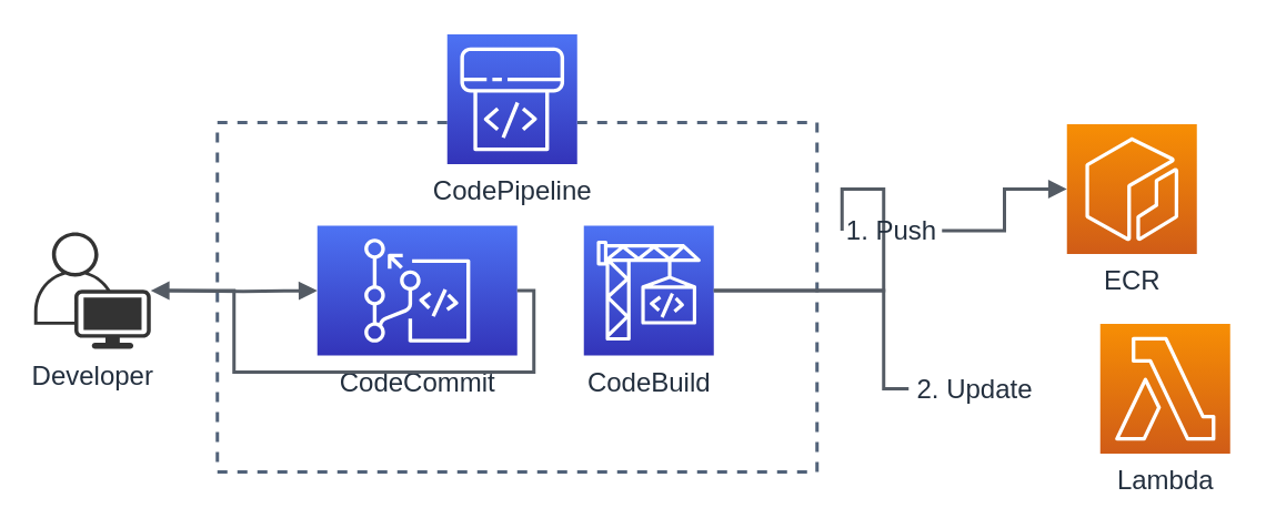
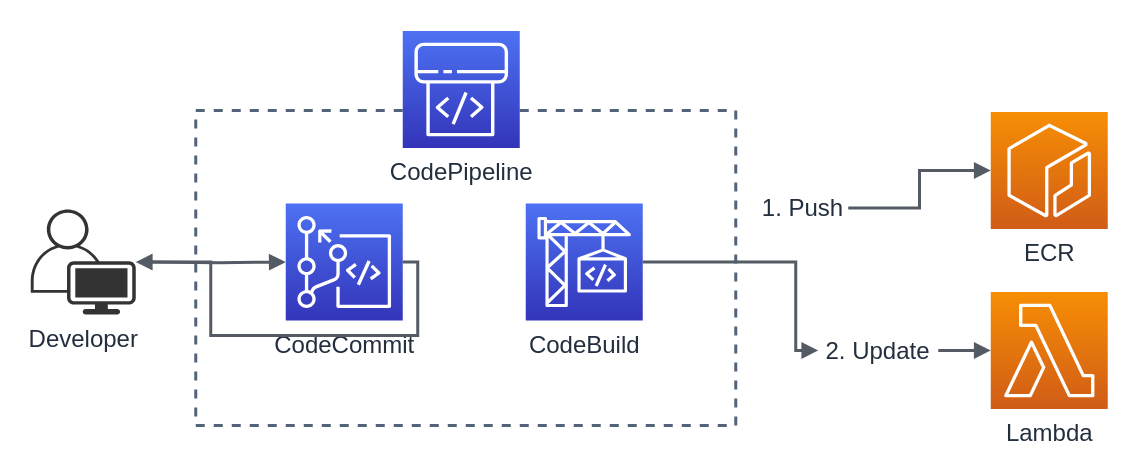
  <mxCell id="0" />
  <mxCell id="1" parent="0" />
  <mxCell id="2" value="" style="fillColor=none;strokeColor=#52637A;dashed=1;verticalAlign=top;fontStyle=0;fontColor=#5A6C86;fontSize=16;strokeWidth=2;" parent="1" vertex="1"><mxGeometry x="130" y="73" width="360" height="210" as="geometry" /></mxCell>
  <mxCell id="3" value="&lt;font style=&quot;font-size: 16px;&quot;&gt;Lambda&lt;/font&gt;" style="sketch=0;points=[[0,0,0],[0.25,0,0],[0.5,0,0],[0.75,0,0],[1,0,0],[0,1,0],[0.25,1,0],[0.5,1,0],[0.75,1,0],[1,1,0],[0,0.25,0],[0,0.5,0],[0,0.75,0],[1,0.25,0],[1,0.5,0],[1,0.75,0]];outlineConnect=0;fontColor=#232F3E;gradientColor=#F78E04;gradientDirection=north;fillColor=#D05C17;strokeColor=#ffffff;dashed=0;verticalLabelPosition=bottom;verticalAlign=top;align=center;html=1;fontSize=12;fontStyle=0;aspect=fixed;shape=mxgraph.aws4.resourceIcon;resIcon=mxgraph.aws4.lambda;" parent="1" vertex="1"><mxGeometry x="660" y="194" width="78" height="78" as="geometry" /></mxCell>
- <mxCell id="5" value="&lt;font style=&quot;font-size: 16px;&quot;&gt;CodeCommit&lt;/font&gt;" style="sketch=0;points=[[0,0,0],[0.25,0,0],[0.5,0,0],[0.75,0,0],[1,0,0],[0,1,0],[0.25,1,0],[0.5,1,0],[0.75,1,0],[1,1,0],[0,0.25,0],[0,0.5,0],[0,0.75,0],[1,0.25,0],[1,0.5,0],[1,0.75,0]];outlineConnect=0;fontColor=#232F3E;gradientColor=#4D72F3;gradientDirection=north;fillColor=#3334B9;strokeColor=#ffffff;dashed=0;verticalLabelPosition=bottom;verticalAlign=top;align=center;html=1;fontSize=12;fontStyle=0;shape=mxgraph.aws4.resourceIcon;resIcon=mxgraph.aws4.codecommit;" parent="1" vertex="1"><mxGeometry x="190" y="135" width="120" height="78" as="geometry" /></mxCell>
+ <mxCell id="4" value="" style="edgeStyle=orthogonalEdgeStyle;html=1;endArrow=block;elbow=vertical;startArrow=none;endFill=1;strokeColor=#545B64;rounded=0;entryX=0;entryY=0.5;entryDx=0;entryDy=0;entryPerimeter=0;fontStyle=1;strokeWidth=2;exitX=1;exitY=0.5;exitDx=0;exitDy=0;exitPerimeter=0;" parent="1" source="16" target="3" edge="1"><mxGeometry width="100" relative="1" as="geometry"><mxPoint x="550" y="125" as="sourcePoint" /><mxPoint x="390" y="295" as="targetPoint" /></mxGeometry></mxCell>
+ <mxCell id="5" value="&lt;font style=&quot;font-size: 16px;&quot;&gt;CodeCommit&lt;/font&gt;" style="sketch=0;points=[[0,0,0],[0.25,0,0],[0.5,0,0],[0.75,0,0],[1,0,0],[0,1,0],[0.25,1,0],[0.5,1,0],[0.75,1,0],[1,1,0],[0,0.25,0],[0,0.5,0],[0,0.75,0],[1,0.25,0],[1,0.5,0],[1,0.75,0]];outlineConnect=0;fontColor=#232F3E;gradientColor=#4D72F3;gradientDirection=north;fillColor=#3334B9;strokeColor=#ffffff;dashed=0;verticalLabelPosition=bottom;verticalAlign=top;align=center;html=1;fontSize=12;fontStyle=0;shape=mxgraph.aws4.resourceIcon;resIcon=mxgraph.aws4.codecommit;" parent="1" vertex="1"><mxGeometry x="190" y="135" width="78" height="78" as="geometry" /></mxCell>
  <mxCell id="6" value="&lt;font style=&quot;font-size: 16px;&quot;&gt;CodeBuild&lt;/font&gt;" style="sketch=0;points=[[0,0,0],[0.25,0,0],[0.5,0,0],[0.75,0,0],[1,0,0],[0,1,0],[0.25,1,0],[0.5,1,0],[0.75,1,0],[1,1,0],[0,0.25,0],[0,0.5,0],[0,0.75,0],[1,0.25,0],[1,0.5,0],[1,0.75,0]];outlineConnect=0;fontColor=#232F3E;gradientColor=#4D72F3;gradientDirection=north;fillColor=#3334B9;strokeColor=#ffffff;dashed=0;verticalLabelPosition=bottom;verticalAlign=top;align=center;html=1;fontSize=12;fontStyle=0;aspect=fixed;shape=mxgraph.aws4.resourceIcon;resIcon=mxgraph.aws4.codebuild;" parent="1" vertex="1"><mxGeometry x="350" y="135" width="78" height="78" as="geometry" /></mxCell>
  <mxCell id="7" value="&lt;font style=&quot;font-size: 16px;&quot;&gt;CodePipeline&lt;/font&gt;" style="sketch=0;points=[[0,0,0],[0.25,0,0],[0.5,0,0],[0.75,0,0],[1,0,0],[0,1,0],[0.25,1,0],[0.5,1,0],[0.75,1,0],[1,1,0],[0,0.25,0],[0,0.5,0],[0,0.75,0],[1,0.25,0],[1,0.5,0],[1,0.75,0]];outlineConnect=0;fontColor=#232F3E;gradientColor=#4D72F3;gradientDirection=north;fillColor=#3334B9;strokeColor=#ffffff;dashed=0;verticalLabelPosition=bottom;verticalAlign=top;align=center;html=1;fontSize=12;fontStyle=0;aspect=fixed;shape=mxgraph.aws4.resourceIcon;resIcon=mxgraph.aws4.codepipeline;" parent="1" vertex="1"><mxGeometry x="268" y="20" width="78" height="78" as="geometry" /></mxCell>
- <mxCell id="8" value="&lt;font style=&quot;font-size: 16px;&quot;&gt;ECR&lt;/font&gt;" style="sketch=0;points=[[0,0,0],[0.25,0,0],[0.5,0,0],[0.75,0,0],[1,0,0],[0,1,0],[0.25,1,0],[0.5,1,0],[0.75,1,0],[1,1,0],[0,0.25,0],[0,0.5,0],[0,0.75,0],[1,0.25,0],[1,0.5,0],[1,0.75,0]];outlineConnect=0;fontColor=#232F3E;gradientColor=#F78E04;gradientDirection=north;fillColor=#D05C17;strokeColor=#ffffff;dashed=0;verticalLabelPosition=bottom;verticalAlign=top;align=center;html=1;fontSize=12;fontStyle=0;aspect=fixed;shape=mxgraph.aws4.resourceIcon;resIcon=mxgraph.aws4.ecr;" parent="1" vertex="1"><mxGeometry x="640" y="74" width="78" height="78" as="geometry" /></mxCell>
+ <mxCell id="8" value="&lt;font style=&quot;font-size: 16px;&quot;&gt;ECR&lt;/font&gt;" style="sketch=0;points=[[0,0,0],[0.25,0,0],[0.5,0,0],[0.75,0,0],[1,0,0],[0,1,0],[0.25,1,0],[0.5,1,0],[0.75,1,0],[1,1,0],[0,0.25,0],[0,0.5,0],[0,0.75,0],[1,0.25,0],[1,0.5,0],[1,0.75,0]];outlineConnect=0;fontColor=#232F3E;gradientColor=#F78E04;gradientDirection=north;fillColor=#D05C17;strokeColor=#ffffff;dashed=0;verticalLabelPosition=bottom;verticalAlign=top;align=center;html=1;fontSize=12;fontStyle=0;aspect=fixed;shape=mxgraph.aws4.resourceIcon;resIcon=mxgraph.aws4.ecr;" parent="1" vertex="1"><mxGeometry x="660" y="74" width="78" height="78" as="geometry" /></mxCell>
  <mxCell id="9" value="&lt;font color=&quot;#232f3e&quot;&gt;Developer&lt;/font&gt;" style="points=[[0.35,0,0],[0.98,0.51,0],[1,0.71,0],[0.67,1,0],[0,0.795,0],[0,0.65,0]];verticalLabelPosition=bottom;sketch=0;html=1;verticalAlign=top;aspect=fixed;align=center;pointerEvents=1;shape=mxgraph.cisco19.user;fillColor=#333333;strokeColor=none;strokeWidth=2;fontSize=16;" parent="1" vertex="1"><mxGeometry x="20" y="139" width="70" height="70" as="geometry" /></mxCell>
  <mxCell id="10" value="" style="edgeStyle=orthogonalEdgeStyle;html=1;endArrow=block;elbow=vertical;startArrow=none;endFill=1;strokeColor=#545B64;rounded=0;fontStyle=1;strokeWidth=2;exitX=1;exitY=0.5;exitDx=0;exitDy=0;exitPerimeter=0;" parent="1" source="5" target="9" edge="1"><mxGeometry width="100" relative="1" as="geometry"><mxPoint x="560" y="135" as="sourcePoint" /><mxPoint x="460" y="314" as="targetPoint" /></mxGeometry></mxCell>
  <mxCell id="11" value="" style="edgeStyle=orthogonalEdgeStyle;html=1;endArrow=block;elbow=vertical;startArrow=none;endFill=1;strokeColor=#545B64;rounded=0;entryX=0;entryY=0.5;entryDx=0;entryDy=0;entryPerimeter=0;fontStyle=1;strokeWidth=2;exitX=1;exitY=0.5;exitDx=0;exitDy=0;exitPerimeter=0;" parent="1" source="14" target="8" edge="1"><mxGeometry width="100" relative="1" as="geometry"><mxPoint x="438" y="184" as="sourcePoint" /><mxPoint x="620" y="279" as="targetPoint" /></mxGeometry></mxCell>
  <mxCell id="12" value="" style="edgeStyle=orthogonalEdgeStyle;html=1;endArrow=block;elbow=vertical;startArrow=none;endFill=1;strokeColor=#545B64;rounded=0;entryX=0;entryY=0.5;entryDx=0;entryDy=0;entryPerimeter=0;fontStyle=1;strokeWidth=2;" parent="1" target="5" edge="1"><mxGeometry width="100" relative="1" as="geometry"><mxPoint x="100" y="174" as="sourcePoint" /><mxPoint x="360" y="184" as="targetPoint" /></mxGeometry></mxCell>
- <mxCell id="13" value="" style="edgeStyle=orthogonalEdgeStyle;html=1;endArrow=none;elbow=vertical;startArrow=none;endFill=1;strokeColor=#545B64;rounded=0;entryX=0;entryY=0.5;entryDx=0;entryDy=0;entryPerimeter=0;fontStyle=1;strokeWidth=2;exitX=1;exitY=0.5;exitDx=0;exitDy=0;exitPerimeter=0;" parent="1" source="6" target="14" edge="1"><mxGeometry width="100" relative="1" as="geometry"><mxPoint x="428" y="174" as="sourcePoint" /><mxPoint x="610" y="83" as="targetPoint" /><Array as="points"><mxPoint x="530" y="174" /><mxPoint x="530" y="113" /></Array></mxGeometry></mxCell>
  <mxCell id="14" value="1. Push" style="text;html=1;strokeColor=none;fillColor=none;align=center;verticalAlign=middle;whiteSpace=wrap;rounded=0;strokeWidth=2;fontSize=16;fontColor=#232F3E;" parent="1" vertex="1"><mxGeometry x="505" y="123" width="60" height="30" as="geometry" /></mxCell>
- <mxCell id="15" value="" style="edgeStyle=orthogonalEdgeStyle;html=1;endArrow=none;elbow=vertical;startArrow=none;endFill=1;strokeColor=#545B64;rounded=0;entryX=0;entryY=0.5;entryDx=0;entryDy=0;entryPerimeter=0;fontStyle=1;strokeWidth=2;exitX=1;exitY=0.5;exitDx=0;exitDy=0;exitPerimeter=0;" parent="1" source="6" target="16" edge="1"><mxGeometry width="100" relative="1" as="geometry"><mxPoint x="428" y="174" as="sourcePoint" /><mxPoint x="720" y="269" as="targetPoint" /><Array as="points"><mxPoint x="530" y="174" /><mxPoint x="530" y="233" /></Array></mxGeometry></mxCell>
+ <mxCell id="15" value="" style="edgeStyle=orthogonalEdgeStyle;html=1;endArrow=block;elbow=vertical;startArrow=none;endFill=1;strokeColor=#545B64;rounded=0;entryX=0;entryY=0.5;entryDx=0;entryDy=0;entryPerimeter=0;fontStyle=1;strokeWidth=2;exitX=1;exitY=0.5;exitDx=0;exitDy=0;exitPerimeter=0;" parent="1" source="6" target="16" edge="1"><mxGeometry width="100" relative="1" as="geometry"><mxPoint x="428" y="174" as="sourcePoint" /><mxPoint x="720" y="269" as="targetPoint" /><Array as="points"><mxPoint x="530" y="174" /><mxPoint x="530" y="233" /></Array></mxGeometry></mxCell>
  <mxCell id="16" value="2. Update" style="text;html=1;strokeColor=none;fillColor=none;align=center;verticalAlign=middle;whiteSpace=wrap;rounded=0;strokeWidth=2;fontSize=16;fontColor=#232F3E;" parent="1" vertex="1"><mxGeometry x="545" y="218" width="80" height="30" as="geometry" /></mxCell>
